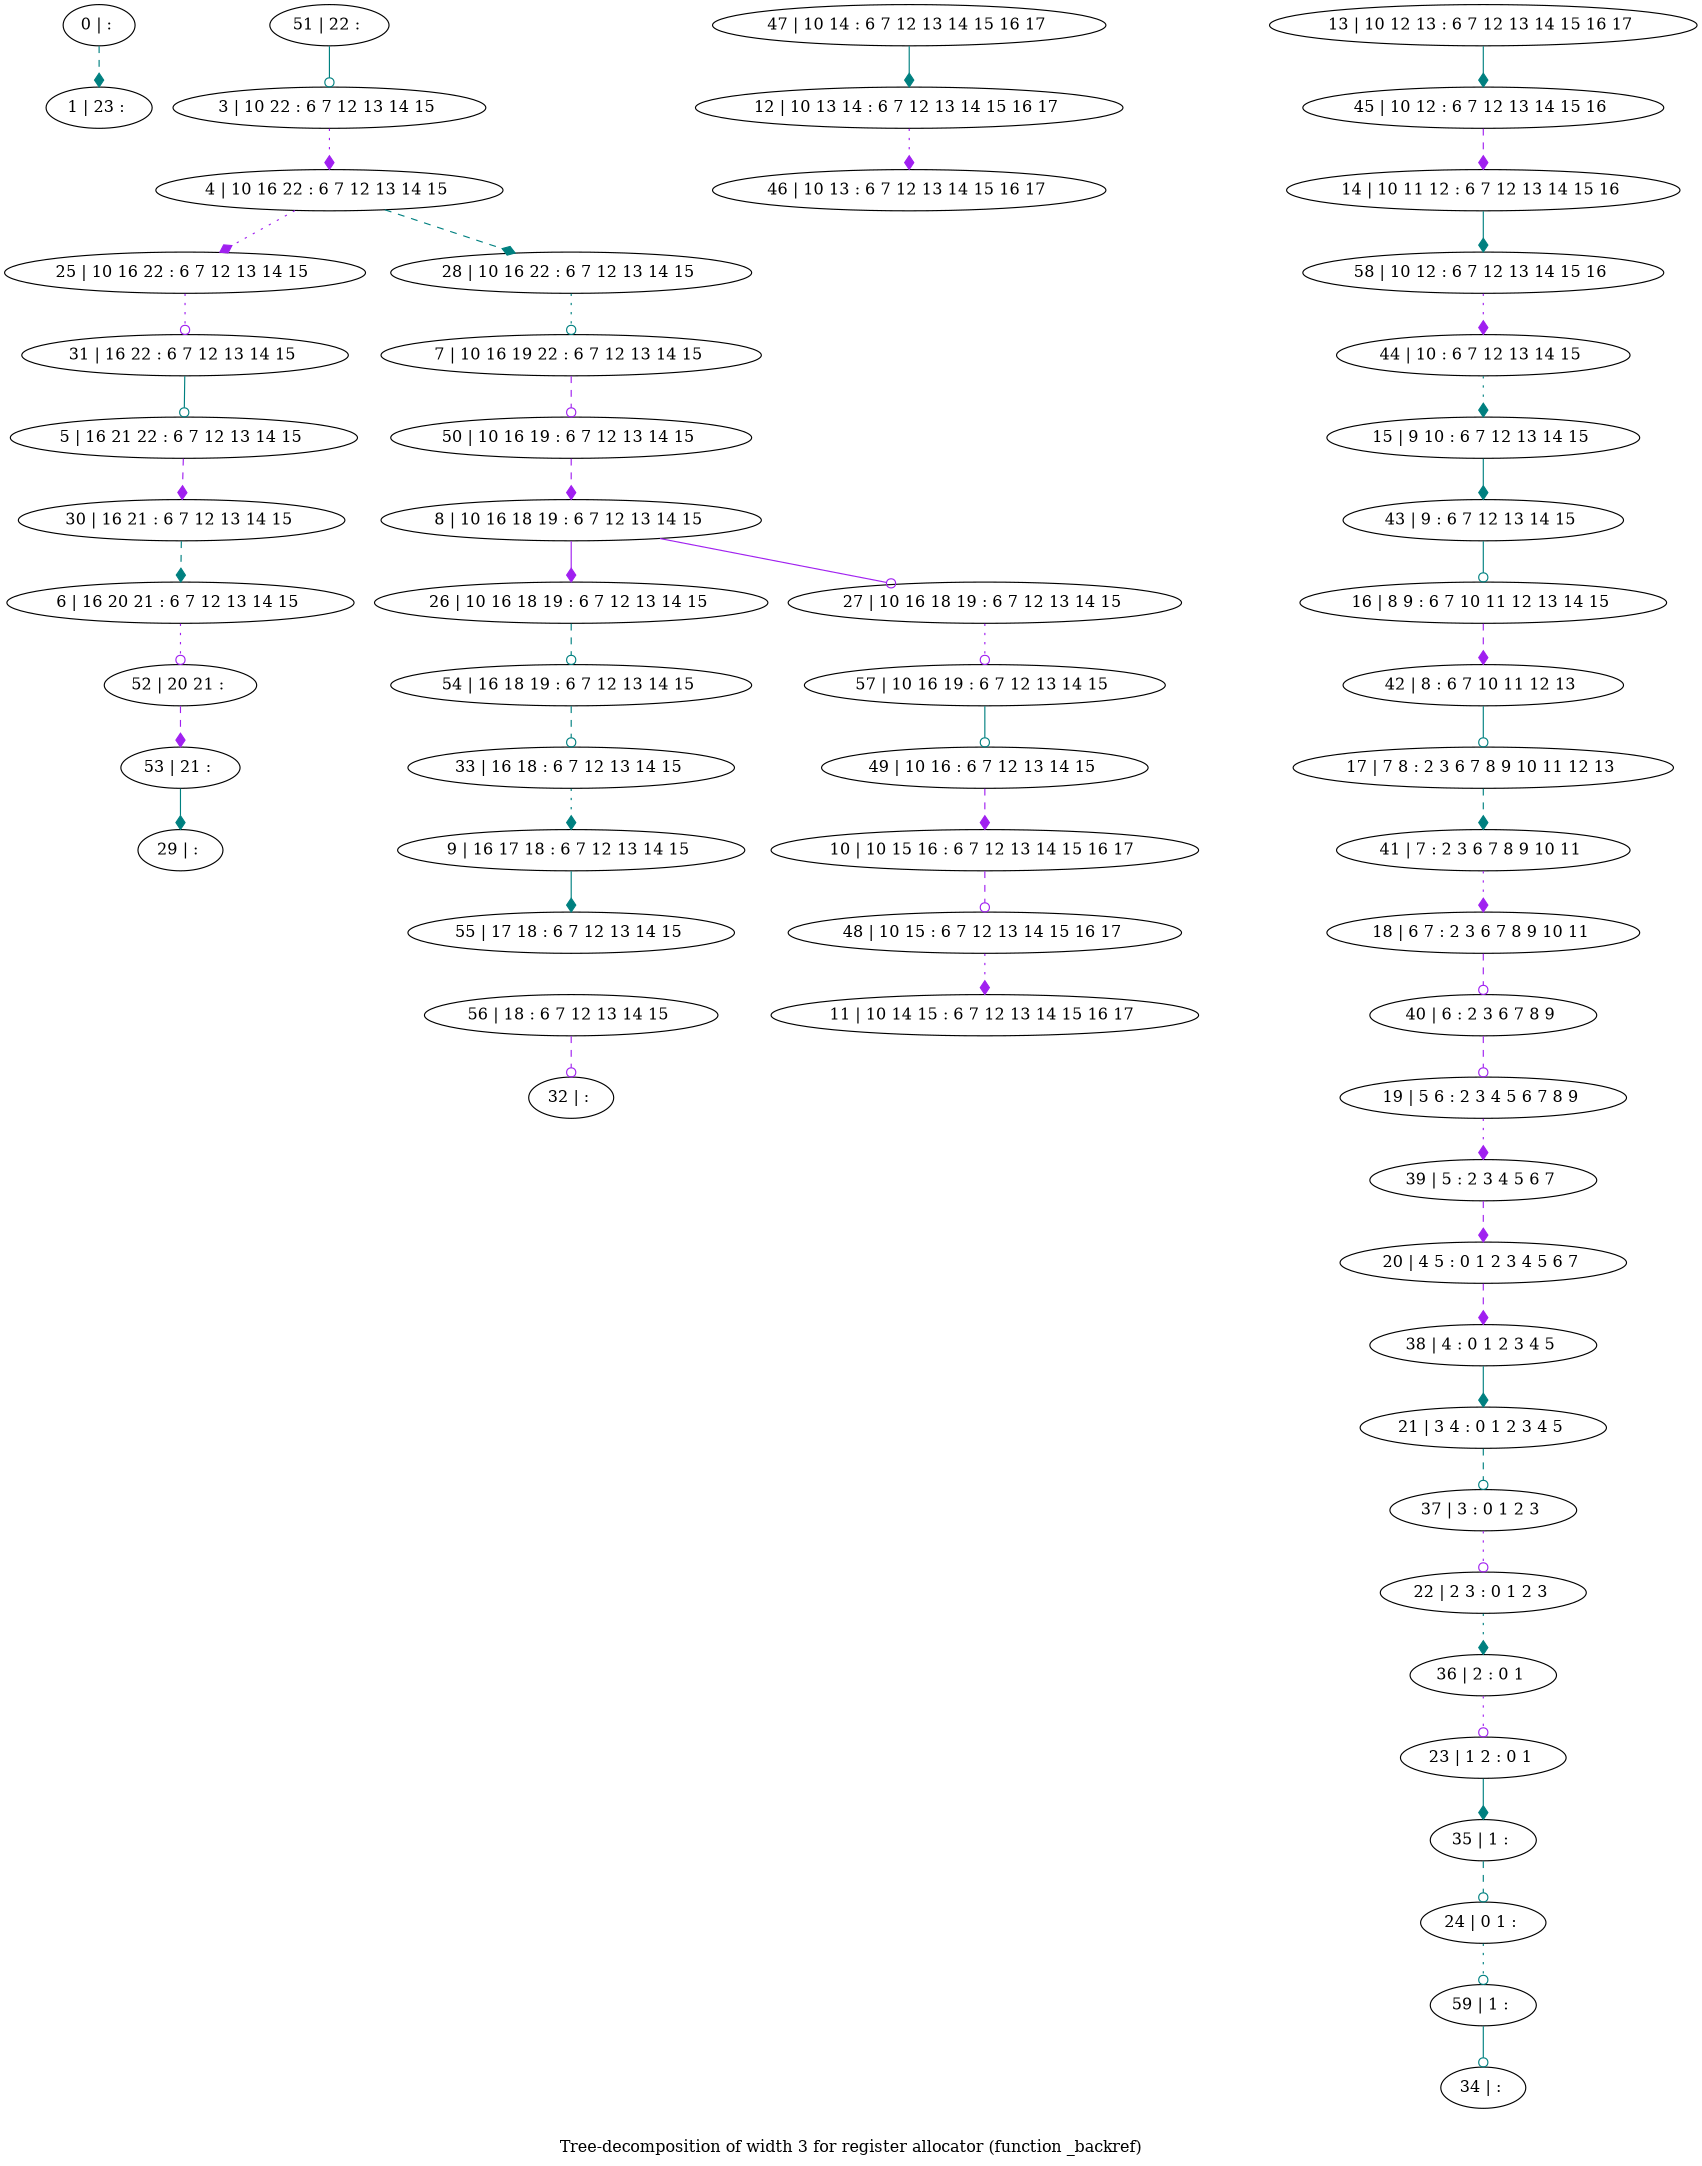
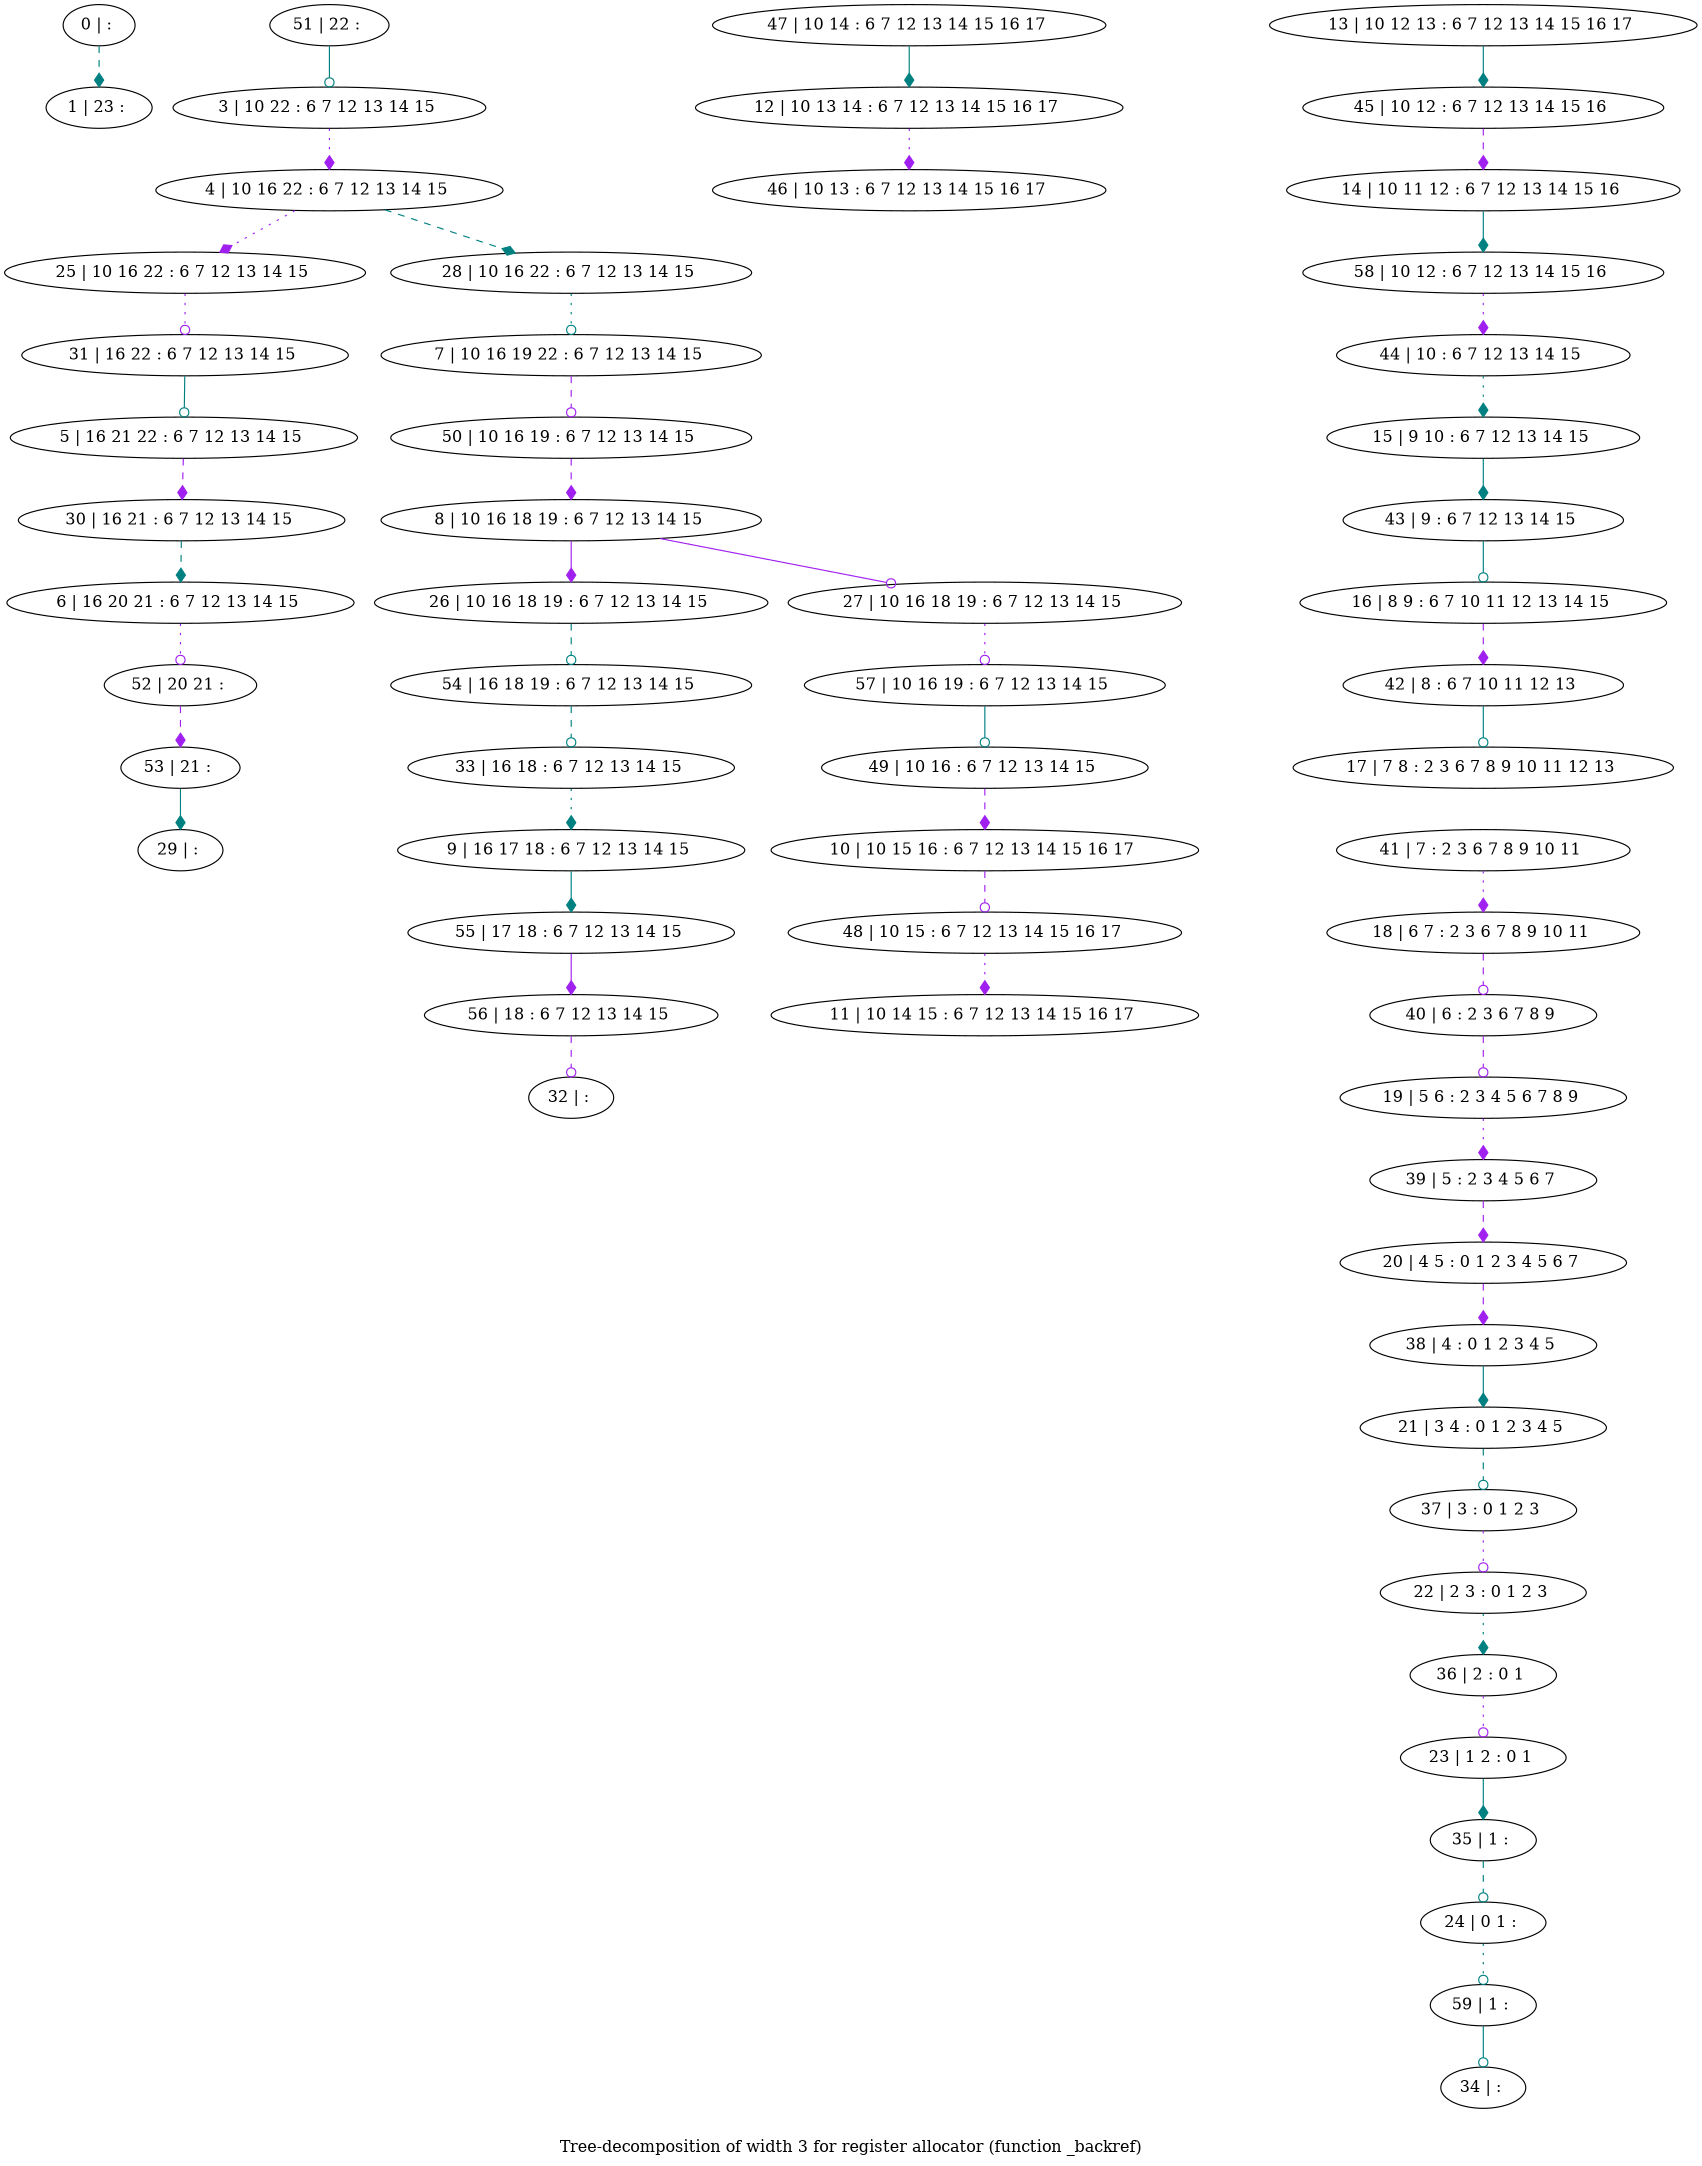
  digraph {
    label="Tree-decomposition of width 3 for register allocator (function _backref)"
    edge [arrowhead=diamond color=purple style=dashed]
    n1 [label="0 | : "]
    n2 [label="1 | 23 : "]
    n3 [label="51 | 22 : "]
    n4 [label="3 | 10 22 : 6 7 12 13 14 15 "]
    n5 [label="4 | 10 16 22 : 6 7 12 13 14 15 "]
    n6 [label="25 | 10 16 22 : 6 7 12 13 14 15 "]
    n7 [label="28 | 10 16 22 : 6 7 12 13 14 15 "]
    n8 [label="31 | 16 22 : 6 7 12 13 14 15 "]
    n9 [label="7 | 10 16 19 22 : 6 7 12 13 14 15 "]
    n10 [label="5 | 16 21 22 : 6 7 12 13 14 15 "]
    n11 [label="30 | 16 21 : 6 7 12 13 14 15 "]
    n12 [label="6 | 16 20 21 : 6 7 12 13 14 15 "]
    n13 [label="52 | 20 21 : "]
    n14 [label="53 | 21 : "]
    n15 [label="50 | 10 16 19 : 6 7 12 13 14 15 "]
    n16 [label="8 | 10 16 18 19 : 6 7 12 13 14 15 "]
    n17 [label="26 | 10 16 18 19 : 6 7 12 13 14 15 "]
    n18 [label="27 | 10 16 18 19 : 6 7 12 13 14 15 "]
    n19 [label="54 | 16 18 19 : 6 7 12 13 14 15 "]
    n20 [label="57 | 10 16 19 : 6 7 12 13 14 15 "]
    n21 [label="9 | 16 17 18 : 6 7 12 13 14 15 "]
    n22 [label="55 | 17 18 : 6 7 12 13 14 15 "]
    n23 [label="56 | 18 : 6 7 12 13 14 15 "]
    n24 [label="10 | 10 15 16 : 6 7 12 13 14 15 16 17 "]
    n25 [label="48 | 10 15 : 6 7 12 13 14 15 16 17 "]
    n26 [label="11 | 10 14 15 : 6 7 12 13 14 15 16 17 "]
    n27 [label="47 | 10 14 : 6 7 12 13 14 15 16 17 "]
    n28 [label="12 | 10 13 14 : 6 7 12 13 14 15 16 17 "]
    n29 [label="46 | 10 13 : 6 7 12 13 14 15 16 17 "]
    n30 [label="13 | 10 12 13 : 6 7 12 13 14 15 16 17 "]
    n31 [label="45 | 10 12 : 6 7 12 13 14 15 16 "]
    n32 [label="14 | 10 11 12 : 6 7 12 13 14 15 16 "]
    n33 [label="58 | 10 12 : 6 7 12 13 14 15 16 "]
    n34 [label="44 | 10 : 6 7 12 13 14 15 "]
    n35 [label="15 | 9 10 : 6 7 12 13 14 15 "]
    n36 [label="43 | 9 : 6 7 12 13 14 15 "]
    n37 [label="16 | 8 9 : 6 7 10 11 12 13 14 15 "]
    n38 [label="42 | 8 : 6 7 10 11 12 13 "]
    n39 [label="17 | 7 8 : 2 3 6 7 8 9 10 11 12 13 "]
    n40 [label="41 | 7 : 2 3 6 7 8 9 10 11 "]
    n41 [label="18 | 6 7 : 2 3 6 7 8 9 10 11 "]
    n42 [label="40 | 6 : 2 3 6 7 8 9 "]
    n43 [label="19 | 5 6 : 2 3 4 5 6 7 8 9 "]
    n44 [label="39 | 5 : 2 3 4 5 6 7 "]
    n45 [label="20 | 4 5 : 0 1 2 3 4 5 6 7 "]
    n46 [label="38 | 4 : 0 1 2 3 4 5 "]
    n47 [label="21 | 3 4 : 0 1 2 3 4 5 "]
    n48 [label="37 | 3 : 0 1 2 3 "]
    n49 [label="22 | 2 3 : 0 1 2 3 "]
    n50 [label="36 | 2 : 0 1 "]
    n51 [label="23 | 1 2 : 0 1 "]
    n52 [label="35 | 1 : "]
    n53 [label="24 | 0 1 : "]
    n54 [label="59 | 1 : "]
    n55 [label="34 | : "]
    n56 [label="33 | 16 18 : 6 7 12 13 14 15 "]
    n57 [label="49 | 10 16 : 6 7 12 13 14 15 "]
    n58 [label="29 | : "]
    n59 [label="32 | : "]
    n1 -> n2 [color=teal]
    n3 -> n4 [arrowhead=odot color=teal style=solid]
    n4 -> n5 [style=dotted]
    n5 -> n6 [style=dotted]
    n5 -> n7 [color=teal]
    n6 -> n8 [arrowhead=odot style=dotted]
    n7 -> n9 [arrowhead=odot color=teal style=dotted]
    n8 -> n10 [arrowhead=odot color=teal style=solid]
    n9 -> n15 [arrowhead=odot]
    n10 -> n11
    n11 -> n12 [color=teal]
    n12 -> n13 [arrowhead=odot style=dotted]
    n13 -> n14
    n14 -> n58 [color=teal style=solid]
    n15 -> n16
    n16 -> n17 [style=solid]
    n16 -> n18 [arrowhead=odot style=solid]
    n17 -> n19 [arrowhead=odot color=teal]
    n18 -> n20 [arrowhead=odot style=dotted]
    n19 -> n56 [arrowhead=odot color=teal]
    n20 -> n57 [arrowhead=odot color=teal style=solid]
    n21 -> n22 [color=teal style=solid]
+   n22 -> n23 [style=solid]
    n23 -> n59 [arrowhead=odot]
    n24 -> n25 [arrowhead=odot]
    n25 -> n26 [style=dotted]
    n27 -> n28 [color=teal style=solid]
    n28 -> n29 [style=dotted]
    n30 -> n31 [color=teal style=solid]
    n31 -> n32
    n32 -> n33 [color=teal style=solid]
    n33 -> n34 [style=dotted]
    n34 -> n35 [color=teal style=dotted]
    n35 -> n36 [color=teal style=solid]
    n36 -> n37 [arrowhead=odot color=teal style=solid]
    n37 -> n38
    n38 -> n39 [arrowhead=odot color=teal style=solid]
-   n39 -> n40 [color=teal]
    n40 -> n41 [style=dotted]
    n41 -> n42 [arrowhead=odot]
    n42 -> n43 [arrowhead=odot]
    n43 -> n44 [style=dotted]
    n44 -> n45
    n45 -> n46
    n46 -> n47 [color=teal style=solid]
    n47 -> n48 [arrowhead=odot color=teal]
    n48 -> n49 [arrowhead=odot style=dotted]
    n49 -> n50 [color=teal style=dotted]
    n50 -> n51 [arrowhead=odot style=dotted]
    n51 -> n52 [color=teal style=solid]
    n52 -> n53 [arrowhead=odot color=teal]
    n53 -> n54 [arrowhead=odot color=teal style=dotted]
    n54 -> n55 [arrowhead=odot color=teal style=solid]
    n56 -> n21 [color=teal style=dotted]
    n57 -> n24
  }
